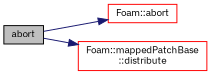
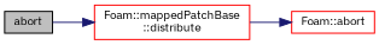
  digraph {
    fontname="IBM Plex Sans"
    rankdir=LR
    node [color=red fontname="IBM Plex Sans" fontsize=10 shape=record]
    edge [color=midnightblue fontname="IBM Plex Sans" fontsize=10 labelfontname=Helvetica labelfontsize=10 style=solid]
    n1 [color=black fillcolor=grey75 fontcolor=black height=0.2 label=abort style=filled width=0.4]
    n2 [height=0.2 label="Foam::abort" width=0.4]
    n3 [height=0.2 label="Foam::mappedPatchBase\l::distribute" width=0.4]
-   n1 -> n2
+   n3 -> n2
    n1 -> n3
  }
